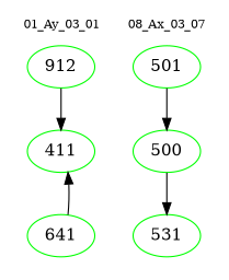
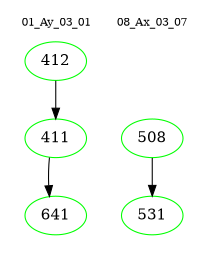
  digraph {
    node [color=green]
    edge [color=black]
-   n1 [label=912]
+   n1 [label=412]
    n2 [label=411]
    n3 [label=641]
-   n4 [label=501]
-   n5 [label=500]
+   n5 [label=508]
    n6 [label=531]
    subgraph cluster_1 {
      color=white
      fontsize=10
      label="01_Ay_03_01"
      n1
      n2
      n3
    }
    subgraph cluster_2 {
      color=white
      fontsize=10
      label="08_Ax_03_07"
-     n4
      n5
      n6
    }
    n1 -> n2
-   n3 -> n2
-   n4 -> n5
+   n2 -> n3
    n5 -> n6
  }
